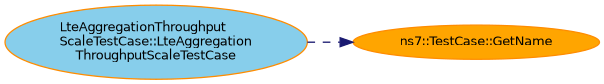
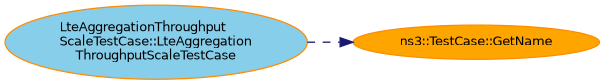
  digraph {
    rankdir=LR
    node [color=darkorange fontname=Helvetica fontsize=10 shape=ellipse style=filled]
    n1 [fillcolor=skyblue fontcolor=black height=0.2 label="LteAggregationThroughput\lScaleTestCase::LteAggregation\lThroughputScaleTestCase" width=0.4]
-   n2 [fillcolor=orange height=0.2 label="ns7::TestCase::GetName" width=0.4]
+   n2 [fillcolor=orange height=0.2 label="ns3::TestCase::GetName" width=0.4]
    n1 -> n2 [color=midnightblue fontname=Helvetica fontsize=10 labelfontname=Helvetica labelfontsize=10 style=dashed]
  }
